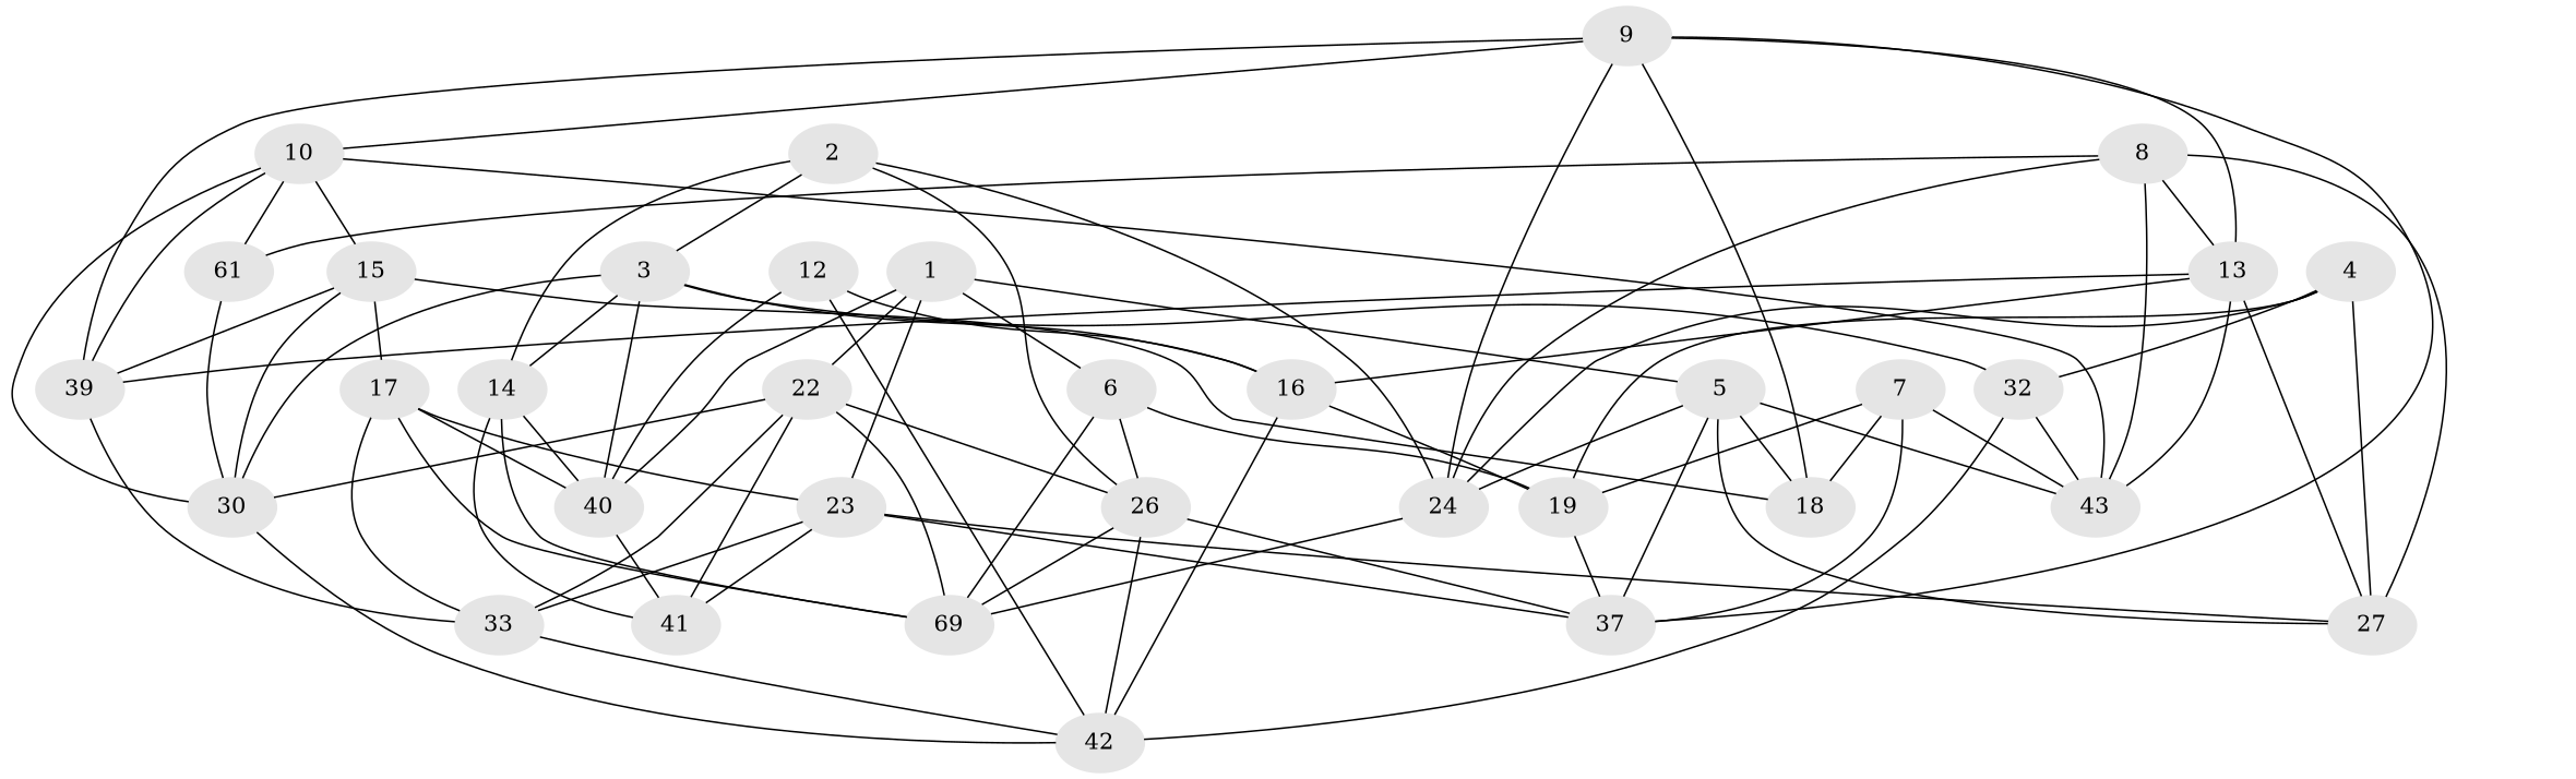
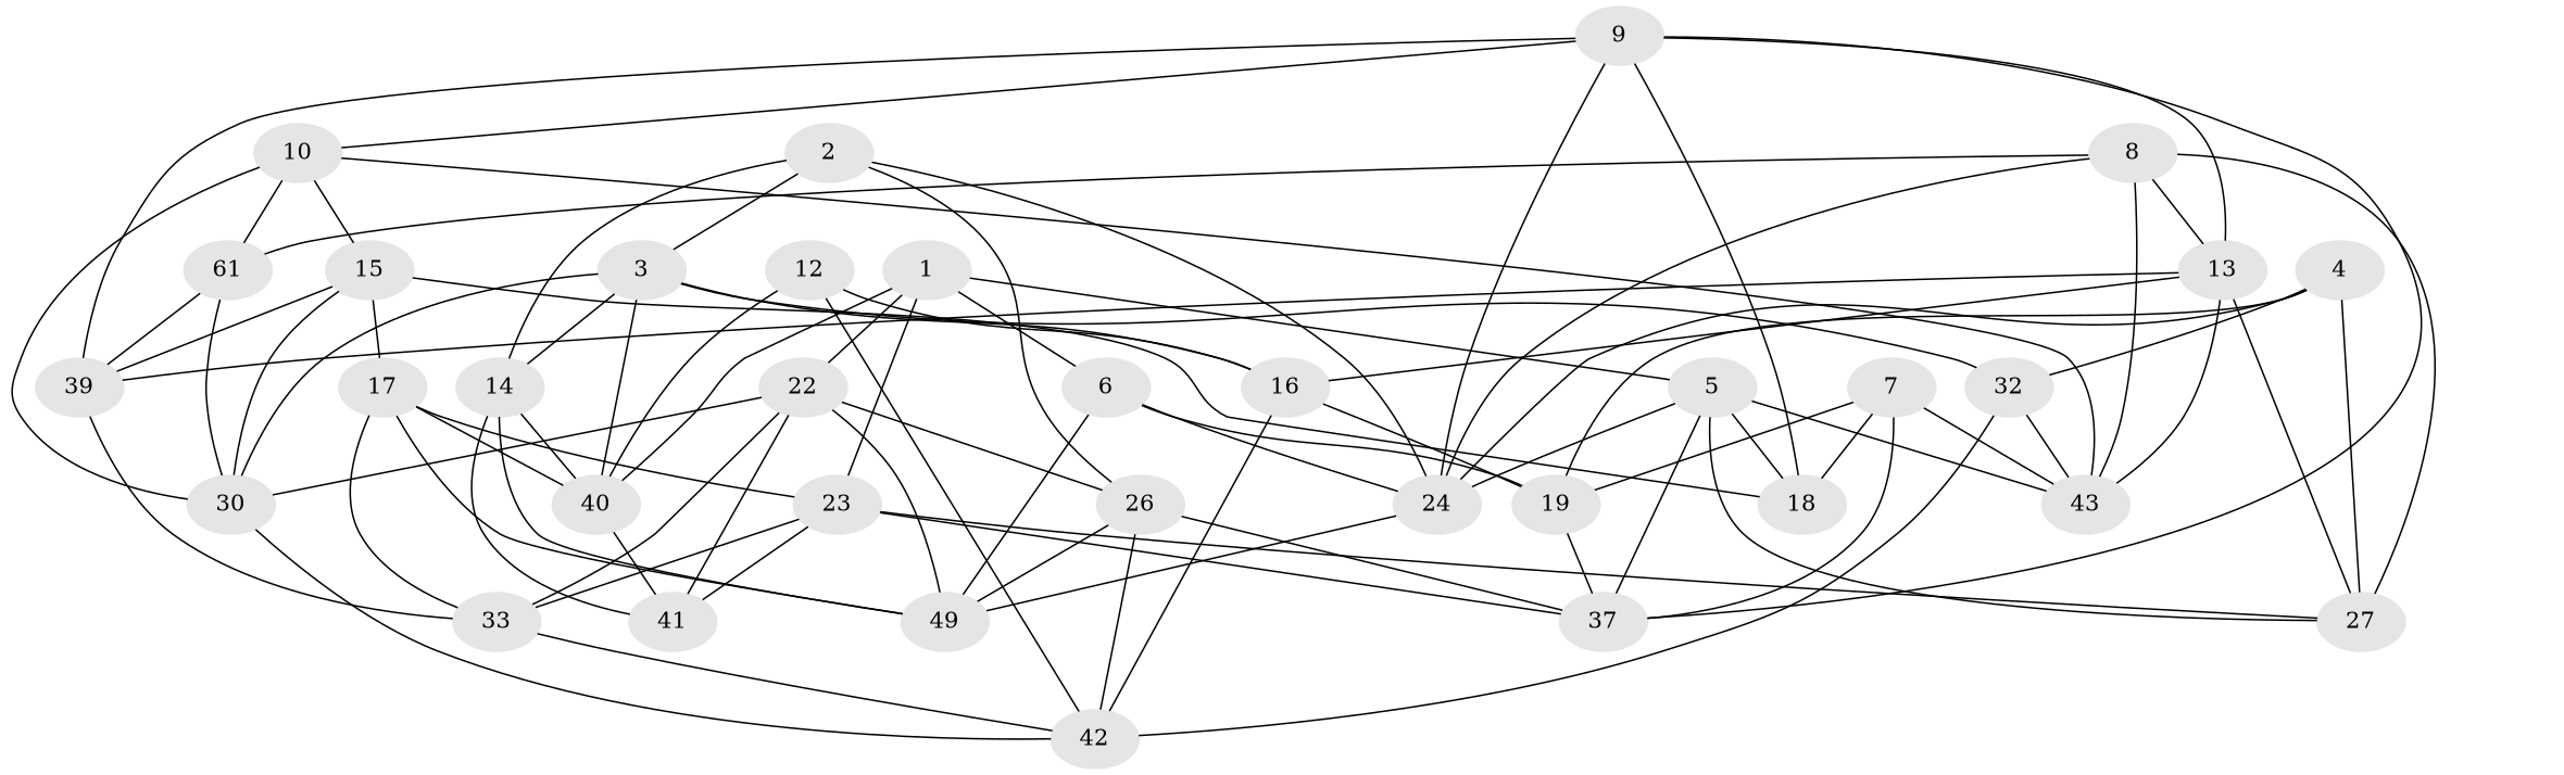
  graph {
    node [color=gray90 style=filled]
    1 [super="+28"]
    5 [super="+56"]
    6 [super="+35"]
    22 [super="+25"]
    23 [super="+60"]
    40 [super="+44"]
    24 [super="+34"]
    27 [super="+54"]
    18
    37 [super="+38"]
    43 [super="+53"]
    26 [super="+48"]
    19 [super="+45"]
-   49 [super="+57" label=69]
+   49 [super="+57"]
    30 [super="+31"]
    41
    33 [super="+47"]
    3 [super="+46"]
    14 [super="+52"]
    16 [super="+36"]
    32
    2
    42 [super="+50"]
    4
    7
    8 [super="+39"]
    n27 [label=61]
    13 [super="+21"]
    n29 [label=39 super="+51"]
    9 [super="+20"]
    10 [super="+58"]
    15 [super="+59"]
    12
    17 [super="+55"]
    1 -- 5
    1 -- 6 [weight=2]
    1 -- 22
    1 -- 23
    1 -- 40
    5 -- 24
    5 -- 27
    5 -- 18
    5 -- 37
    5 -- 43
-   6 -- 26
+   6 -- 24
    6 -- 19 [weight=2]
    6 -- 49
    22 -- 26
    22 -- 49
    22 -- 30
    22 -- 41
    22 -- 33
    23 -- 27
    23 -- 37
    23 -- 41
    23 -- 33
    40 -- 41
    24 -- 49
    26 -- 37
    26 -- 49
    26 -- 42
    19 -- 37
    30 -- 42
    33 -- 42
    3 -- 40
    3 -- 30
    3 -- 14
    3 -- 16
    3 -- 32
    14 -- 40
    14 -- 49
    14 -- 41
    16 -- 19
    16 -- 42
    32 -- 43
    32 -- 42
    2 -- 24
    2 -- 26
    2 -- 3
    2 -- 14
    4 -- 24
    4 -- 27
    4 -- 19
    4 -- 32
    7 -- 18
    7 -- 37
    7 -- 43
    7 -- 19
    8 -- 24
    8 -- 27 [weight=2]
    8 -- 43
    8 -- n27
    8 -- 13
    n27 -- 30
-   10 -- n29
+   n27 -- n29
    13 -- 27
    13 -- 43
    13 -- 16
    13 -- n29
    n29 -- 33 [weight=2]
    9 -- 24
    9 -- 18
    9 -- 37
    9 -- 13
    9 -- n29
    9 -- 10
    10 -- 43
    10 -- 30
    10 -- n27
    10 -- 15
    15 -- 18
    15 -- 30
    15 -- n29
    15 -- 17 [weight=2]
    12 -- 40
    12 -- 16
    12 -- 42
    17 -- 23
    17 -- 40
    17 -- 49
    17 -- 33
  }
